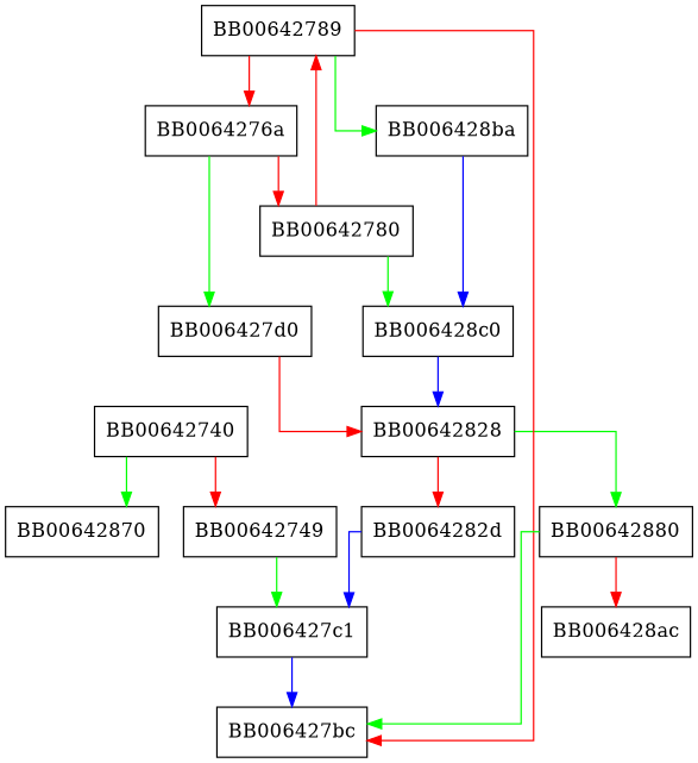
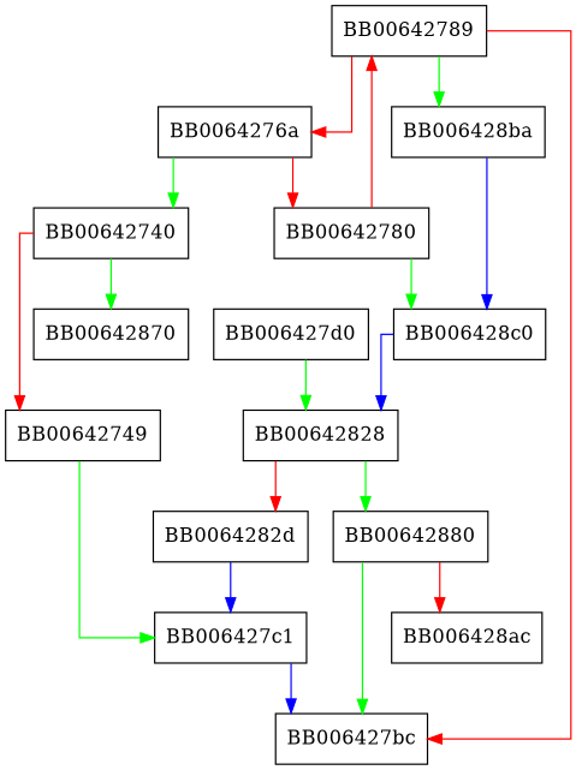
  digraph {
    splines=ortho
    node [shape=box]
    edge [color=red]
    BB00642740
    BB00642870
    BB00642749
    BB006427c1
    BB006427bc
    BB0064276a
    BB006427d0
    BB00642780
    BB00642828
    BB006428c0
    BB00642789
    BB00642880
    BB0064282d
    BB006428ba
    BB006428ac
    BB00642740 -> BB00642870 [color=green]
    BB00642740 -> BB00642749
    BB00642749 -> BB006427c1 [color=green]
    BB006427c1 -> BB006427bc [color=blue]
-   BB0064276a -> BB006427d0 [color=green]
+   BB0064276a -> BB00642740 [color=green]
    BB0064276a -> BB00642780
-   BB006427d0 -> BB00642828
+   BB006427d0 -> BB00642828 [color=green]
    BB00642780 -> BB006428c0 [color=green]
    BB00642780 -> BB00642789
    BB00642828 -> BB00642880 [color=green]
    BB00642828 -> BB0064282d
    BB006428c0 -> BB00642828 [color=blue]
    BB00642789 -> BB006427bc
    BB00642789 -> BB0064276a
    BB00642789 -> BB006428ba [color=green]
    BB00642880 -> BB006427bc [color=green]
    BB00642880 -> BB006428ac
    BB0064282d -> BB006427c1 [color=blue]
    BB006428ba -> BB006428c0 [color=blue]
  }
